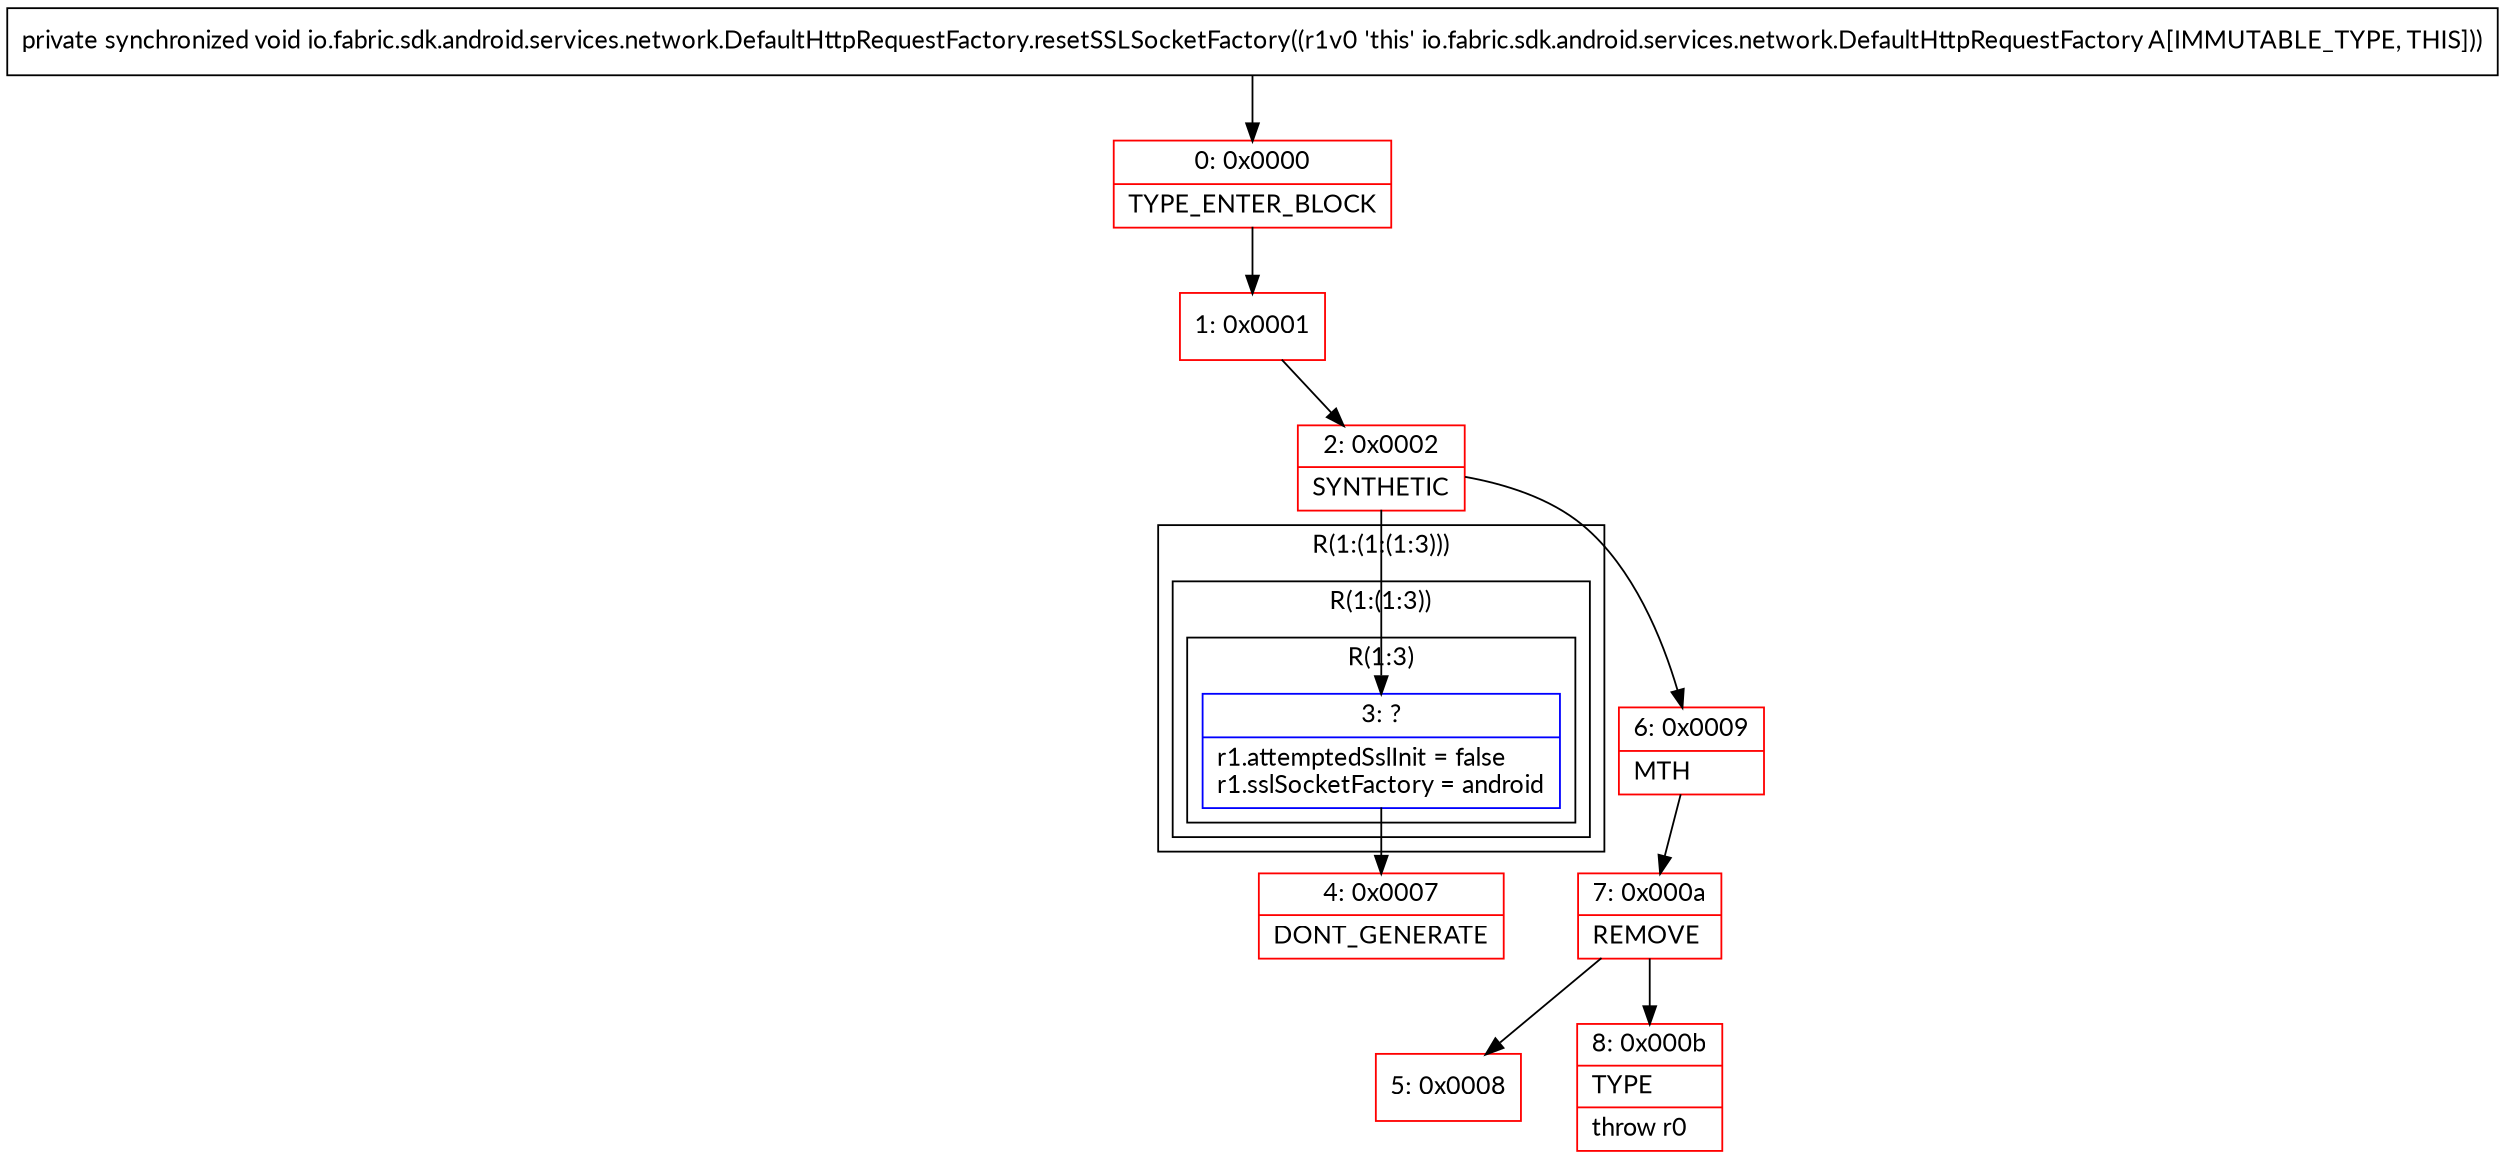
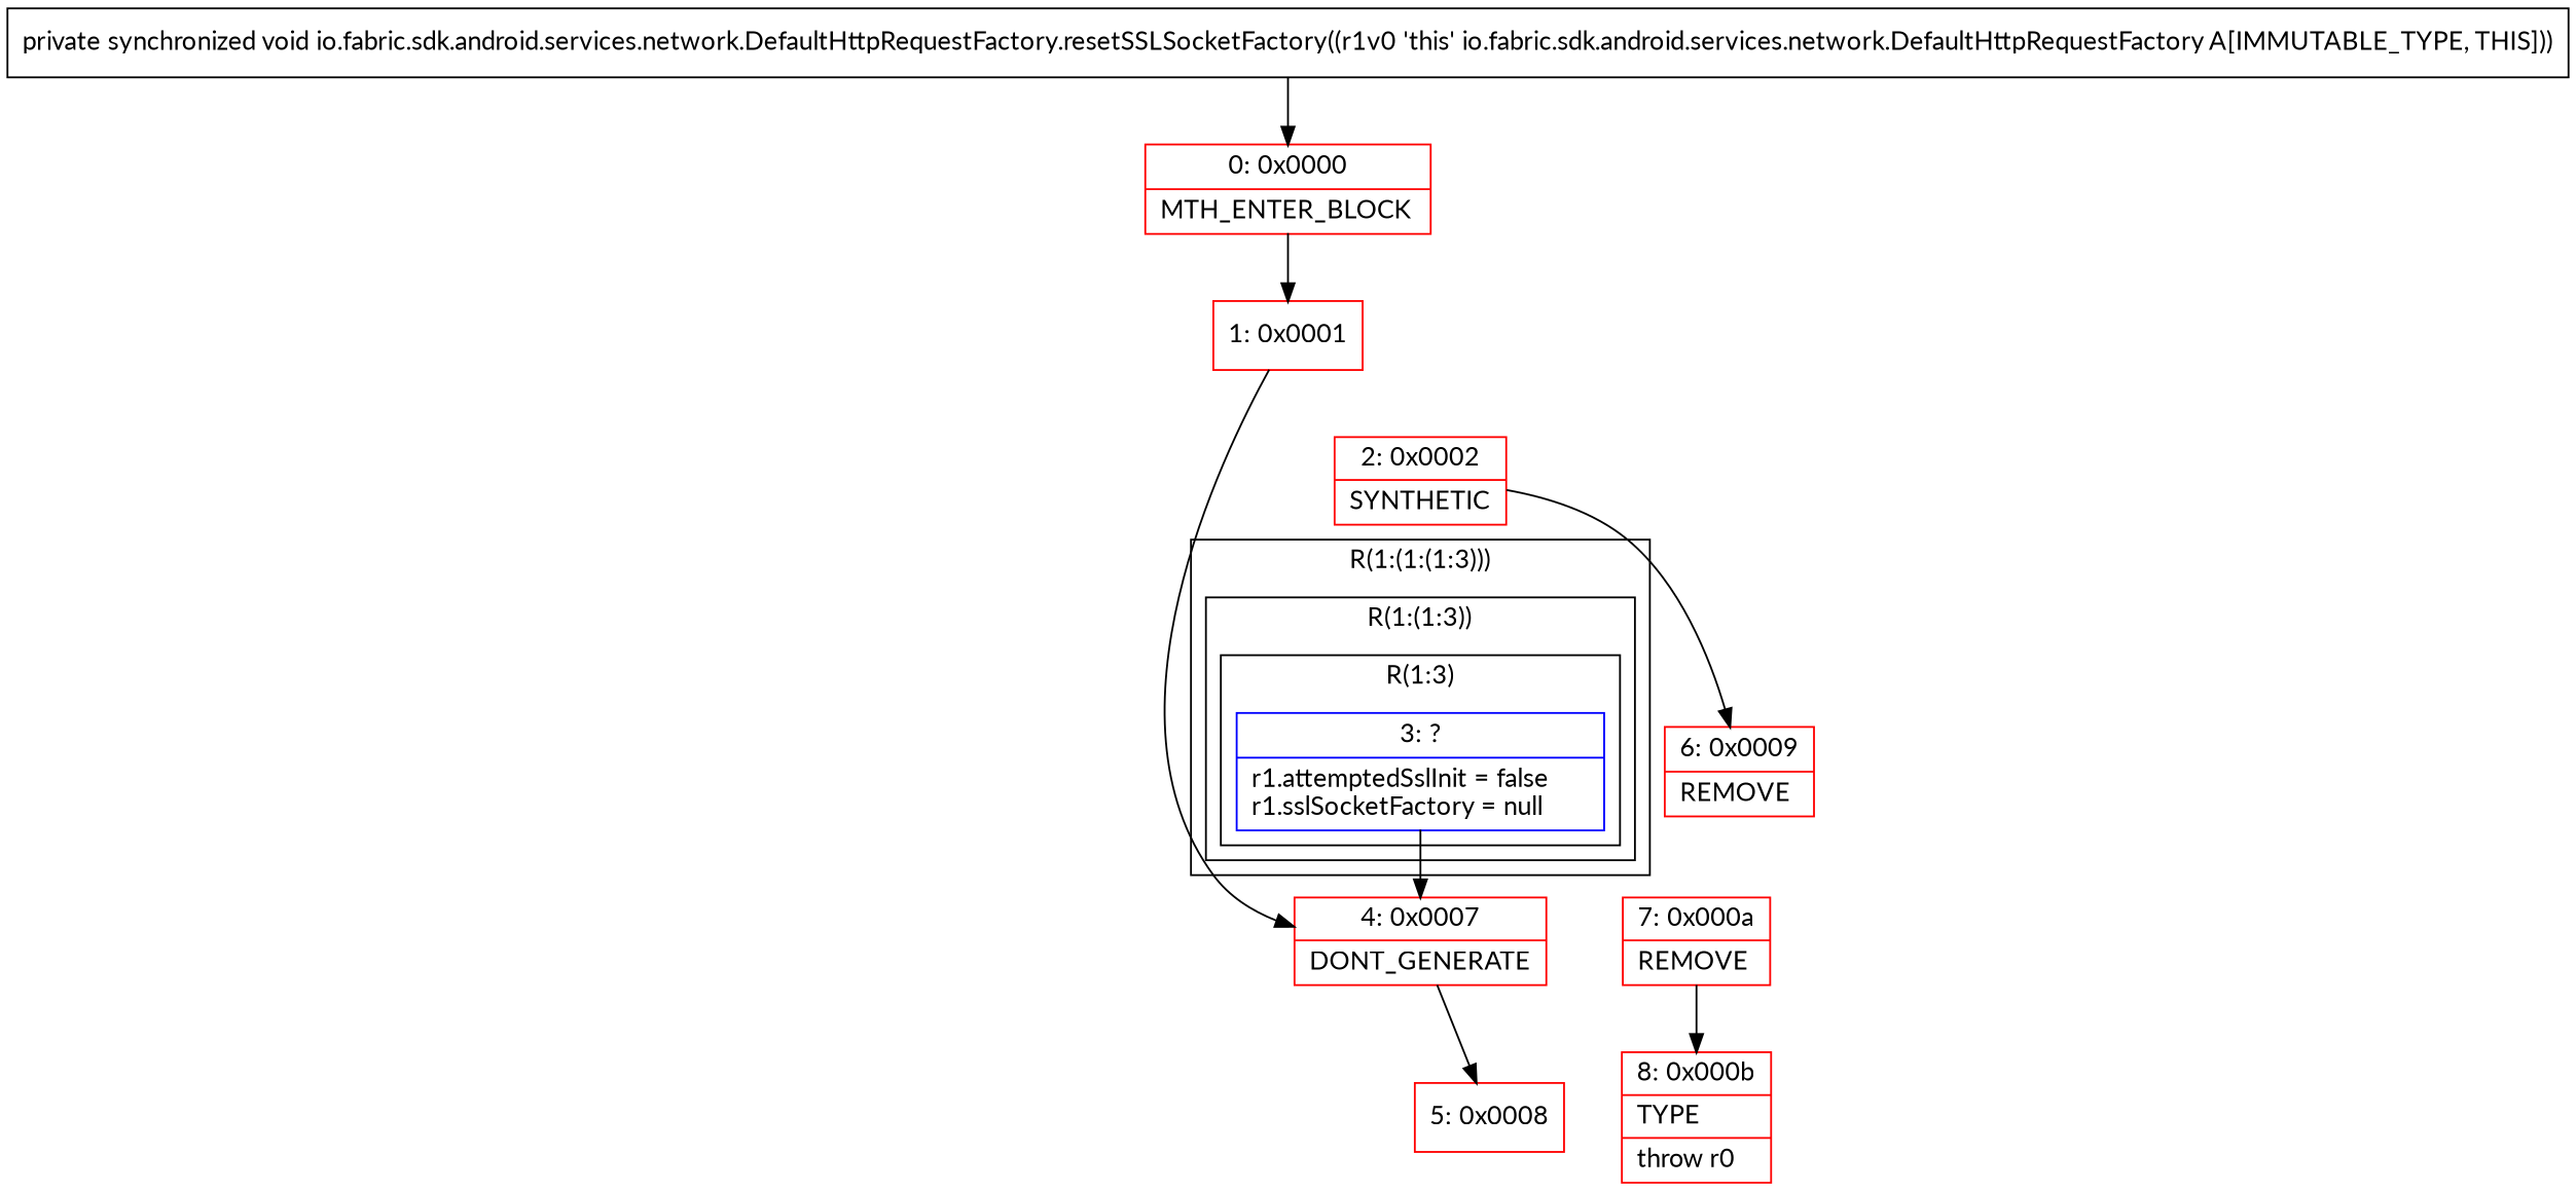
  digraph {
    fontname=Lato
    node [color=red fontname=Lato shape=record]
    edge [fontname=Lato]
-   n1 [color=blue label="{3\:\ ?|r1.attemptedSslInit = false\lr1.sslSocketFactory = android\l}"]
+   n1 [color=blue label="{3\:\ ?|r1.attemptedSslInit = false\lr1.sslSocketFactory = null\l}"]
    n2 [label="{4\:\ 0x0007|DONT_GENERATE\l}"]
    n3 [label="{5\:\ 0x0008}"]
-   n4 [label="{6\:\ 0x0009|MTH\l}"]
+   n4 [label="{6\:\ 0x0009|REMOVE\l}"]
    n5 [label="{7\:\ 0x000a|REMOVE\l}"]
-   n6 [label="{0\:\ 0x0000|TYPE_ENTER_BLOCK\l}"]
+   n6 [label="{0\:\ 0x0000|MTH_ENTER_BLOCK\l}"]
    n7 [label="{1\:\ 0x0001}"]
    n8 [label="{2\:\ 0x0002|SYNTHETIC\l}"]
    n9 [label="{8\:\ 0x000b|TYPE\l|throw r0\l}"]
    n10 [label="{private synchronized void io.fabric.sdk.android.services.network.DefaultHttpRequestFactory.resetSSLSocketFactory((r1v0 'this' io.fabric.sdk.android.services.network.DefaultHttpRequestFactory A[IMMUTABLE_TYPE, THIS])) }" color=""]
    subgraph cluster_1 {
      label="R(1:(1:(1:3)))"
      subgraph cluster_2 {
        label="R(1:(1:3))"
        subgraph cluster_3 {
          label="R(1:3)"
          n1
        }
      }
    }
    n1 -> n2
-   n5 -> n3
-   n4 -> n5
+   n2 -> n3
    n5 -> n9
    n6 -> n7
-   n7 -> n8
-   n8 -> n1
+   n7 -> n2
    n8 -> n4
    n10 -> n6
  }
